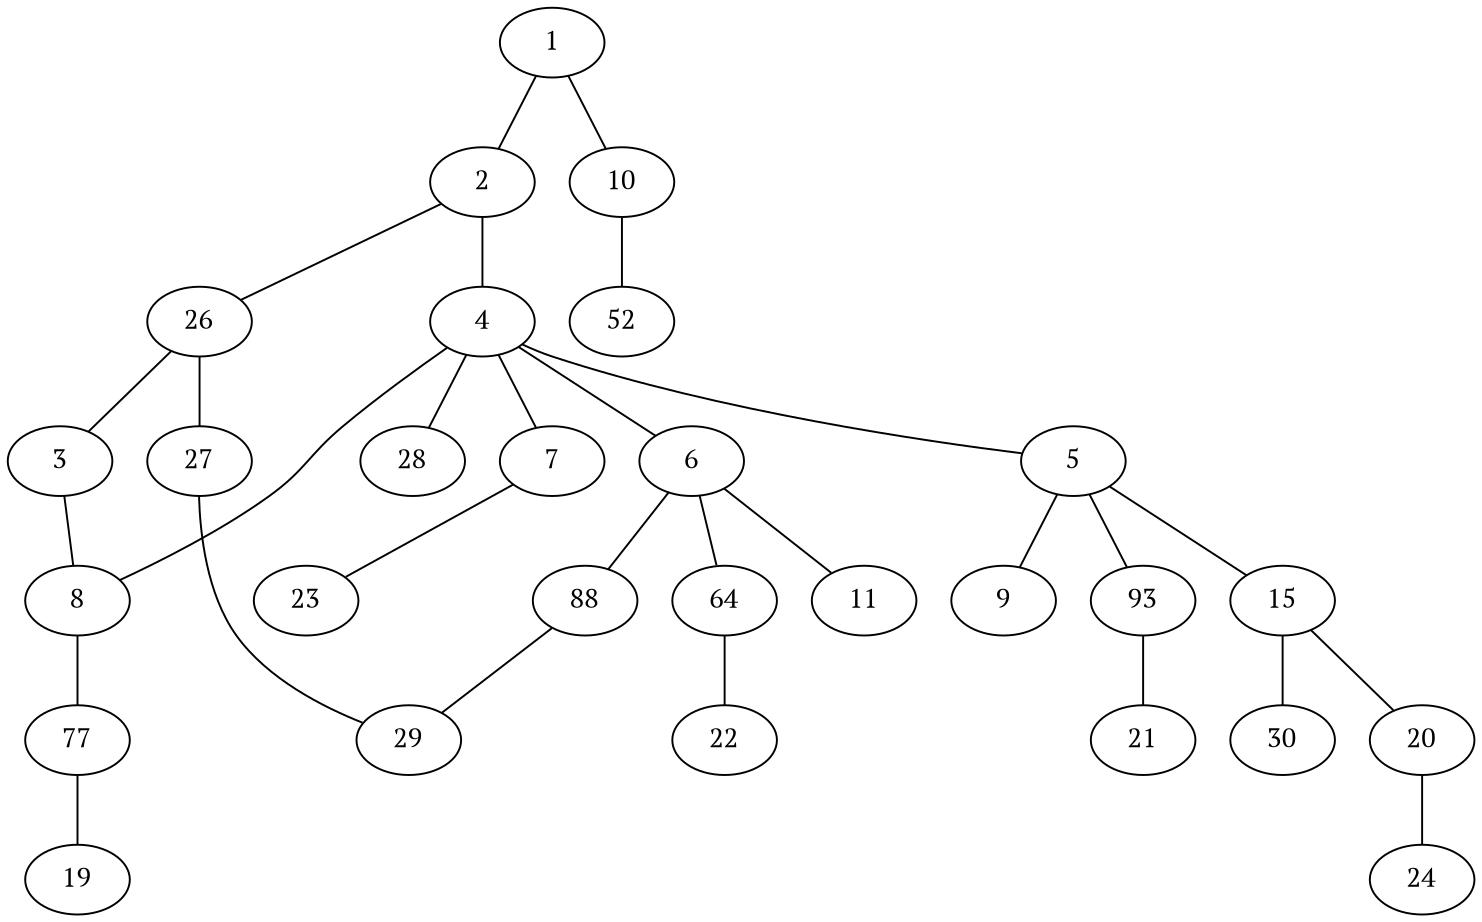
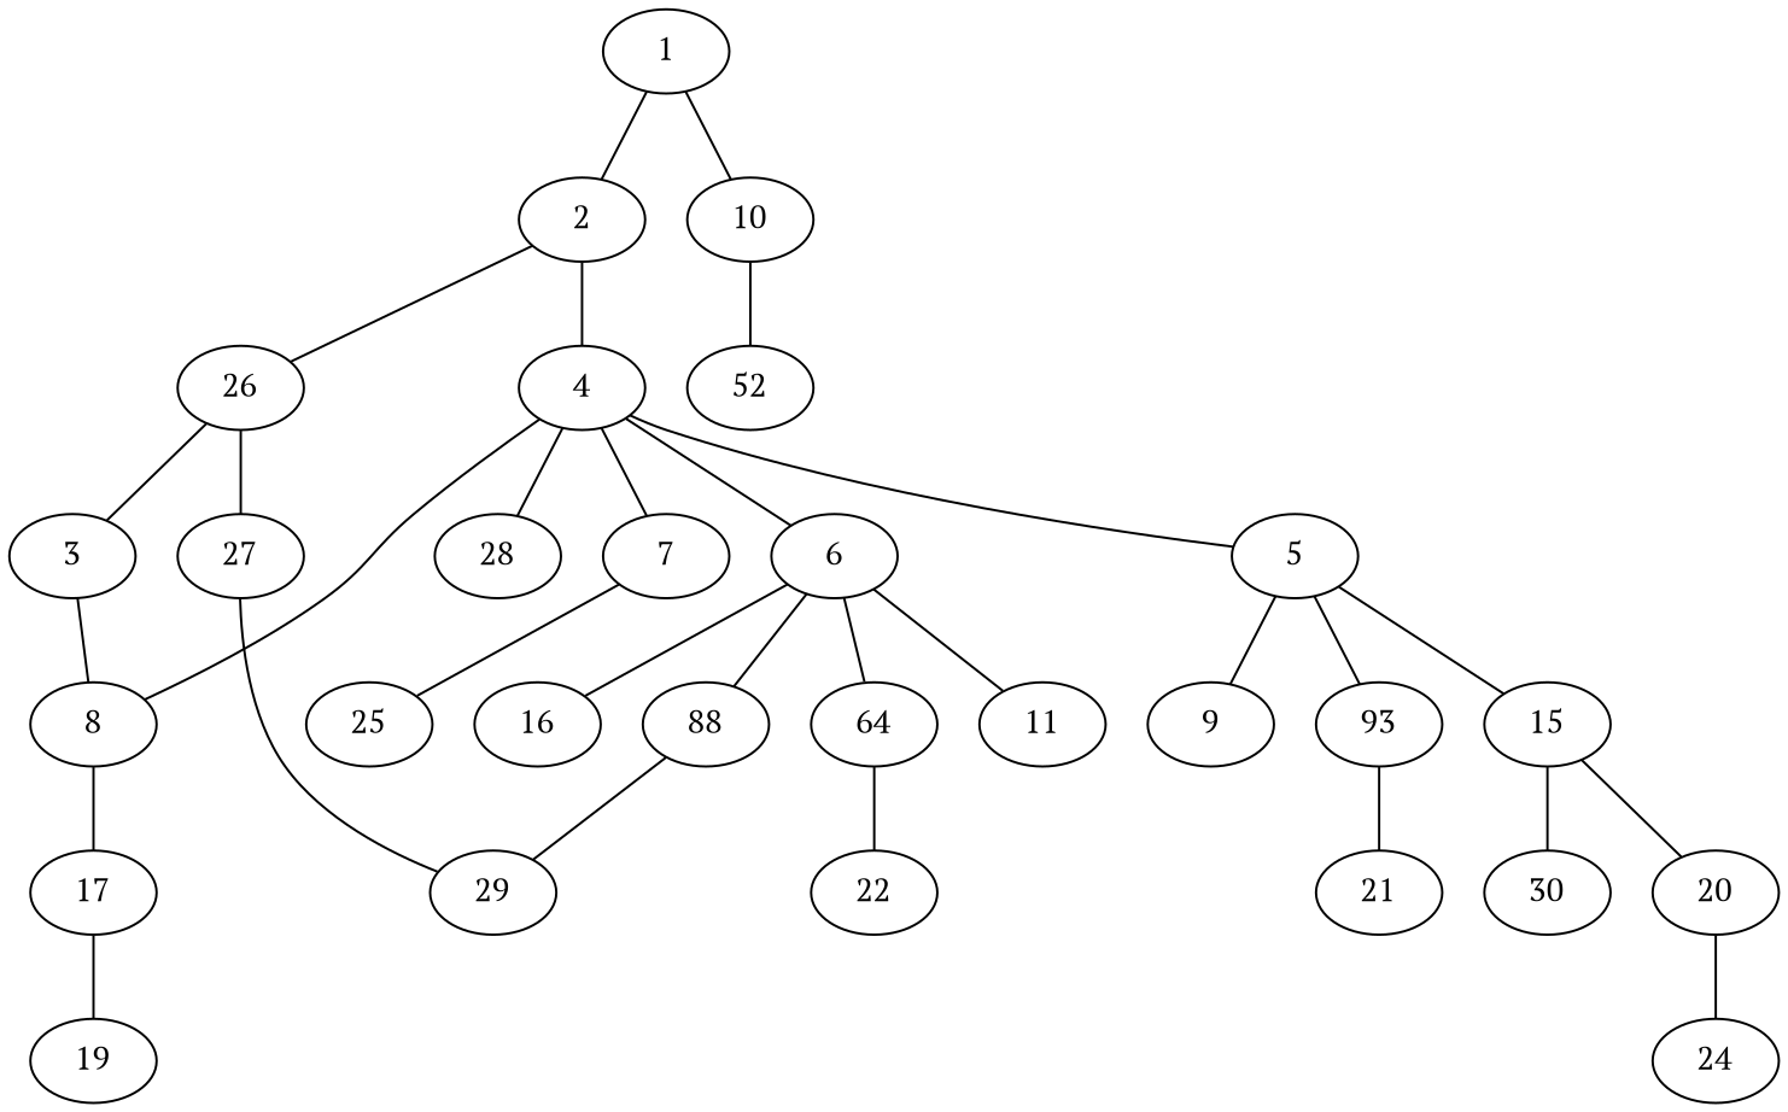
  graph {
    fontname="PT Serif"
    node [fontname="PT Serif"]
    edge [fontname="PT Serif"]
    1
    2
    10
    4
    26
    n6 [label=52]
    3
    8
    5
    6
    7
    28
    27
-   17 [label=77]
+   17
    9
    n16 [label=93]
    15
    11
    n19 [label=64]
+   16
    n21 [label=88]
-   25 [label=23]
+   25
    29
    19
    21
    20
    30
    22
    24
    1 -- 2
    1 -- 10
    2 -- 4
    2 -- 26
    10 -- n6
    4 -- 8
    4 -- 5
    4 -- 6
    4 -- 7
    4 -- 28
    26 -- 3
    26 -- 27
    3 -- 8
    8 -- 17
    5 -- 9
    5 -- n16
    5 -- 15
    6 -- 11
    6 -- n19
+   6 -- 16
    6 -- n21
    7 -- 25
    27 -- 29
    17 -- 19
    n16 -- 21
    15 -- 20
    15 -- 30
    n19 -- 22
    n21 -- 29
    20 -- 24
  }
